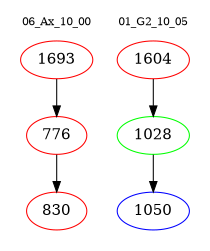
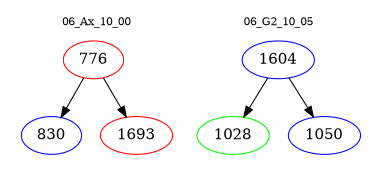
  digraph {
    node [color=red]
    edge [color=black]
    n1 [label=776]
-   n2 [label=830]
+   n2 [color=blue label=830]
    n3 [label=1693]
    n4 [color=green label=1028]
    n5 [color=blue label=1050]
-   n6 [label=1604]
+   n6 [color=blue label=1604]
    subgraph cluster_1 {
      color=white
      fontsize=10
      label="06_Ax_10_00"
      n1
      n2
      n3
    }
    subgraph cluster_2 {
      color=white
      fontsize=10
-     label="01_G2_10_05"
+     label="06_G2_10_05"
      n4
      n5
      n6
    }
    n1 -> n2
-   n3 -> n1
-   n4 -> n5
+   n1 -> n3
+   n6 -> n5
    n6 -> n4
  }
